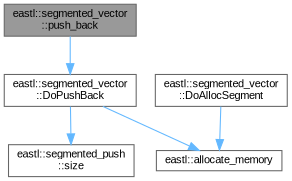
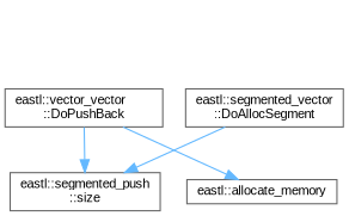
  digraph {
    fontname="Liberation Sans"
    rankdir=TB
    node [color=grey40 fillcolor=white fontname="Liberation Sans" fontsize=10 shape=box style=filled]
    edge [color=steelblue1 fontname="Liberation Sans" fontsize=10 labelfontname=Helvetica labelfontsize=10 style=solid]
-   n1 [color=gray40 fillcolor=grey60 fontcolor=black height=0.2 label="eastl::segmented_vector\l::push_back" width=0.4]
-   n2 [height=0.2 label="eastl::segmented_vector\l::DoPushBack" width=0.4]
+   n2 [height=0.2 label="eastl::vector_vector\l::DoPushBack" width=0.4]
    n3 [height=0.2 label="eastl::segmented_push\l::size" width=0.4]
    n4 [height=0.2 label="eastl::allocate_memory" width=0.4]
    n5 [height=0.2 label="eastl::segmented_vector\l::DoAllocSegment" width=0.4]
-   n1 -> n2
    n2 -> n3
    n2 -> n4
-   n5 -> n4
+   n5 -> n3
  }
